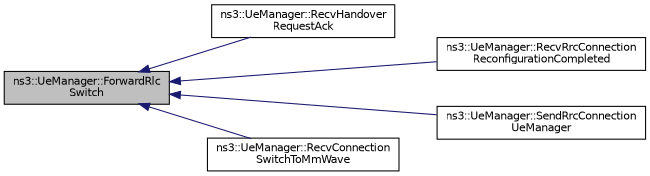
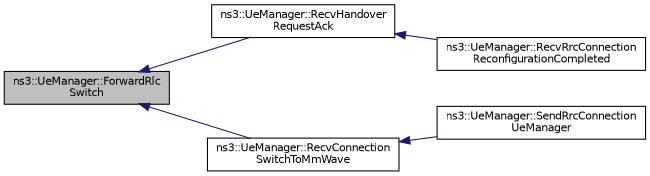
  digraph {
    rankdir=LR
    node [color=black fillcolor=white fontname=Helvetica fontsize=10 shape=record style=filled]
    edge [color=midnightblue dir=back fontname=Helvetica fontsize=10 labelfontname=Helvetica labelfontsize=10 style=solid]
    n1 [fillcolor=grey75 fontcolor=black height=0.2 label="ns3::UeManager::ForwardRlc\lSwitch" width=0.4]
    n2 [height=0.2 label="ns3::UeManager::RecvHandover\lRequestAck" width=0.4]
    n3 [height=0.2 label="ns3::UeManager::RecvRrcConnection\lReconfigurationCompleted" width=0.4]
    n4 [height=0.2 label="ns3::UeManager::SendRrcConnection\lUeManager" width=0.4]
    n5 [height=0.2 label="ns3::UeManager::RecvConnection\lSwitchToMmWave" width=0.4]
    n1 -> n2
-   n1 -> n3
-   n1 -> n4
+   n2 -> n3
+   n5 -> n4
    n1 -> n5
  }
